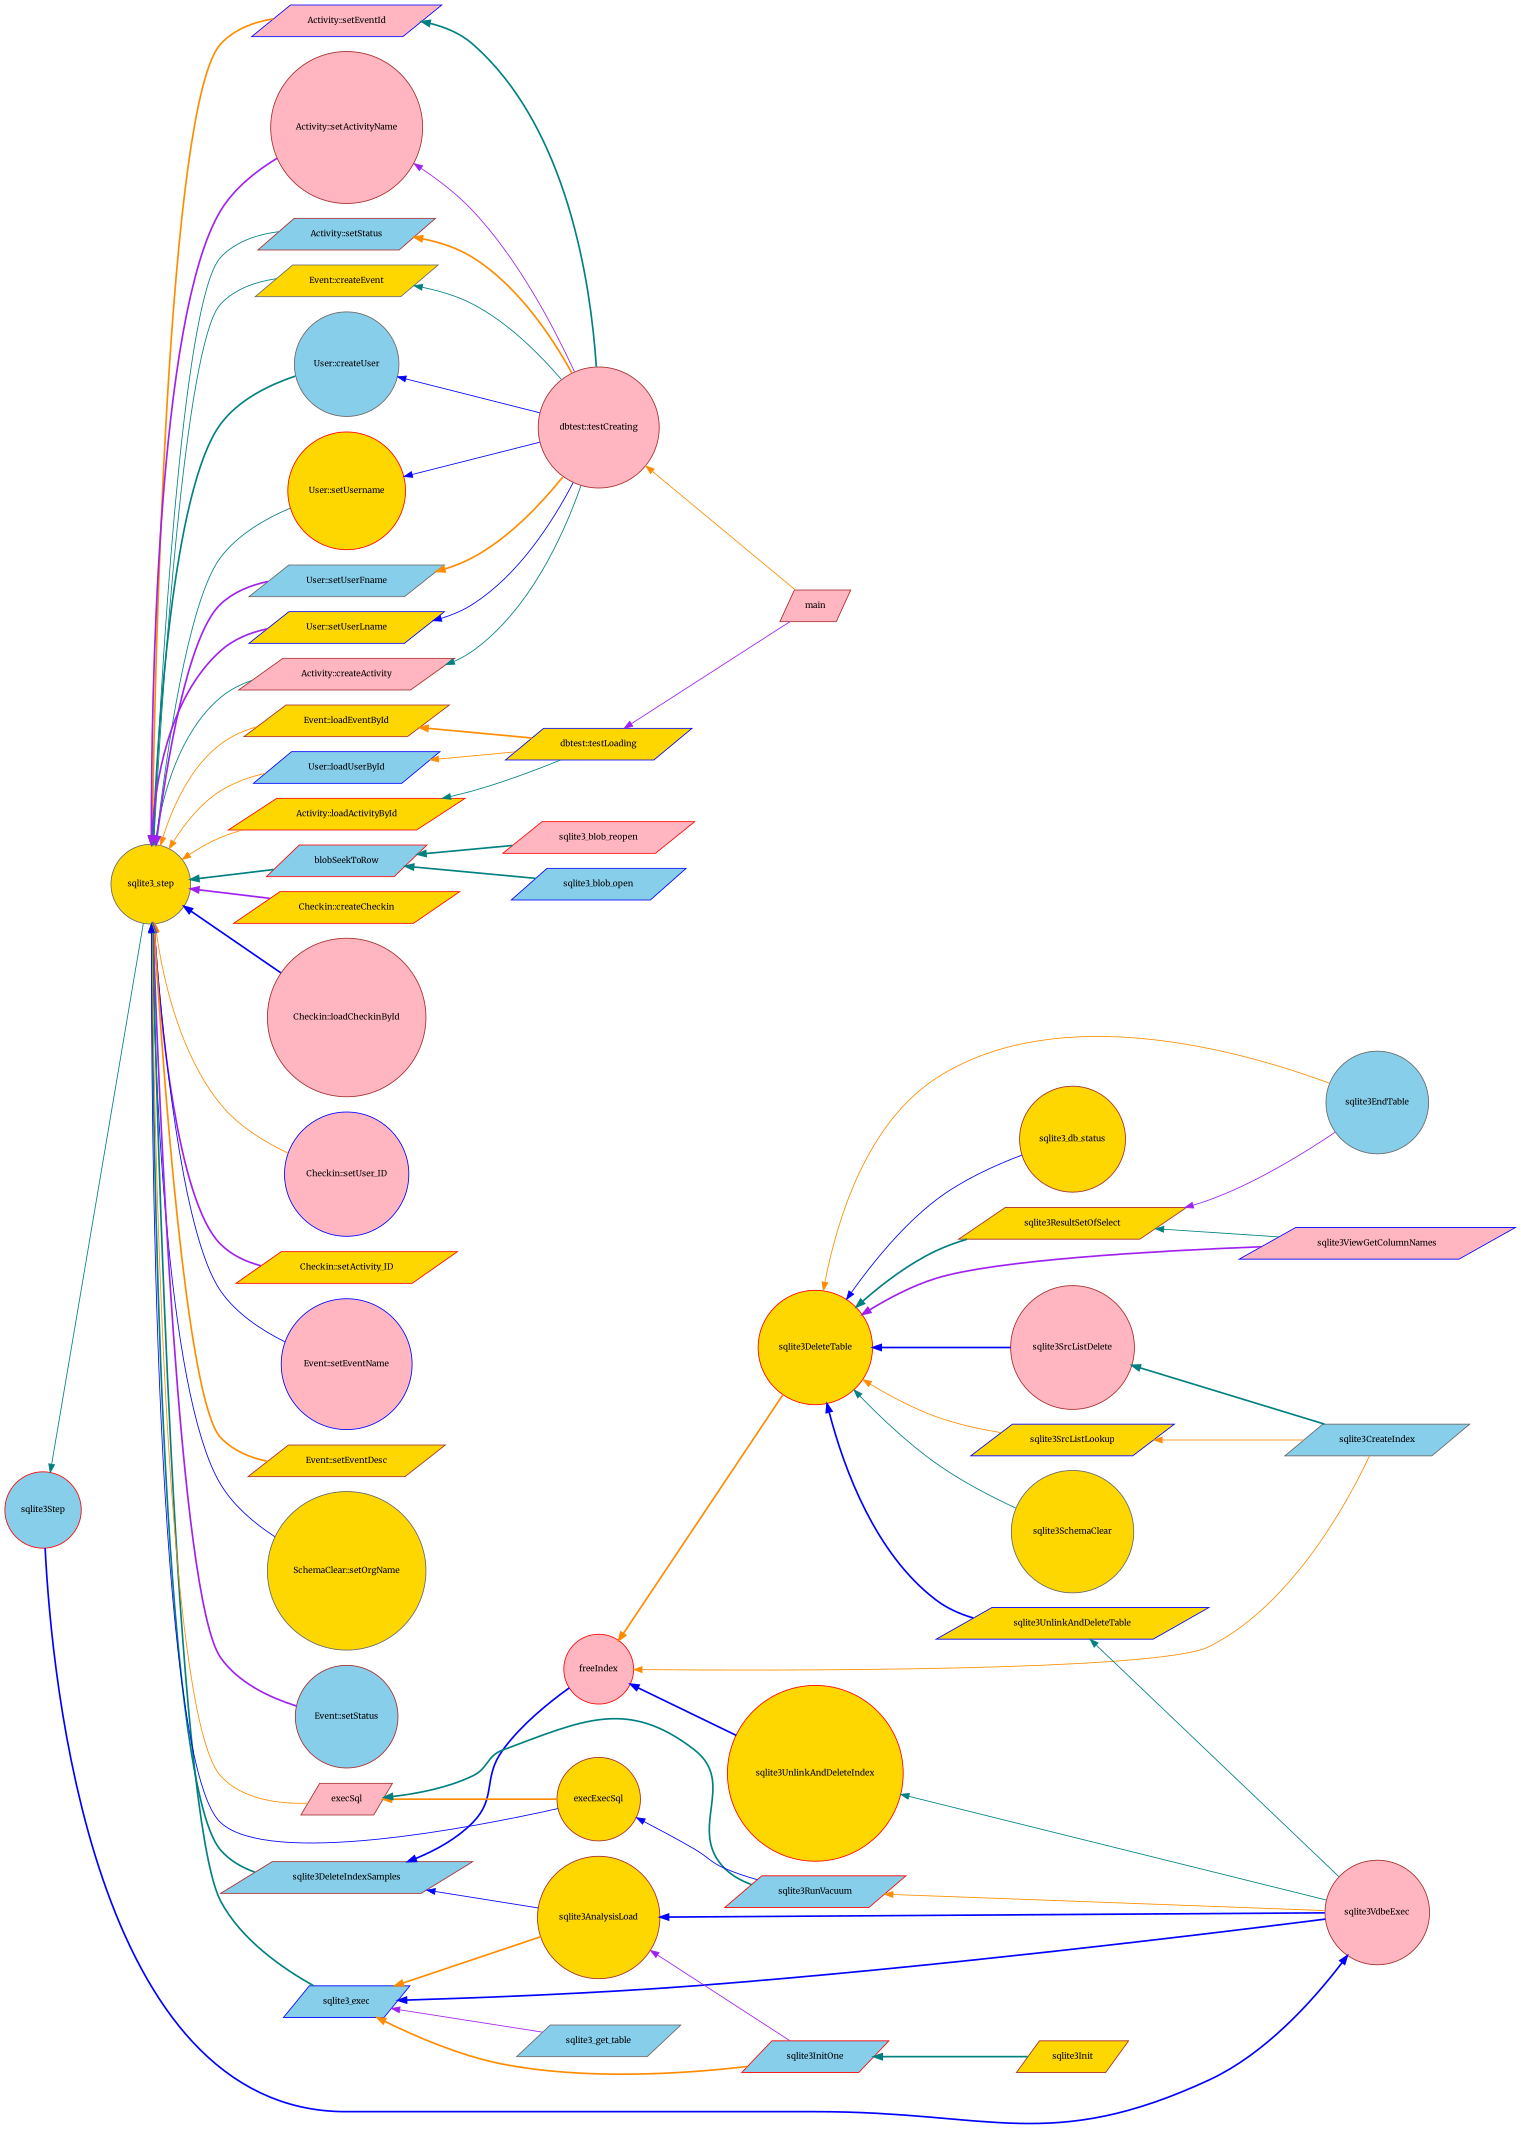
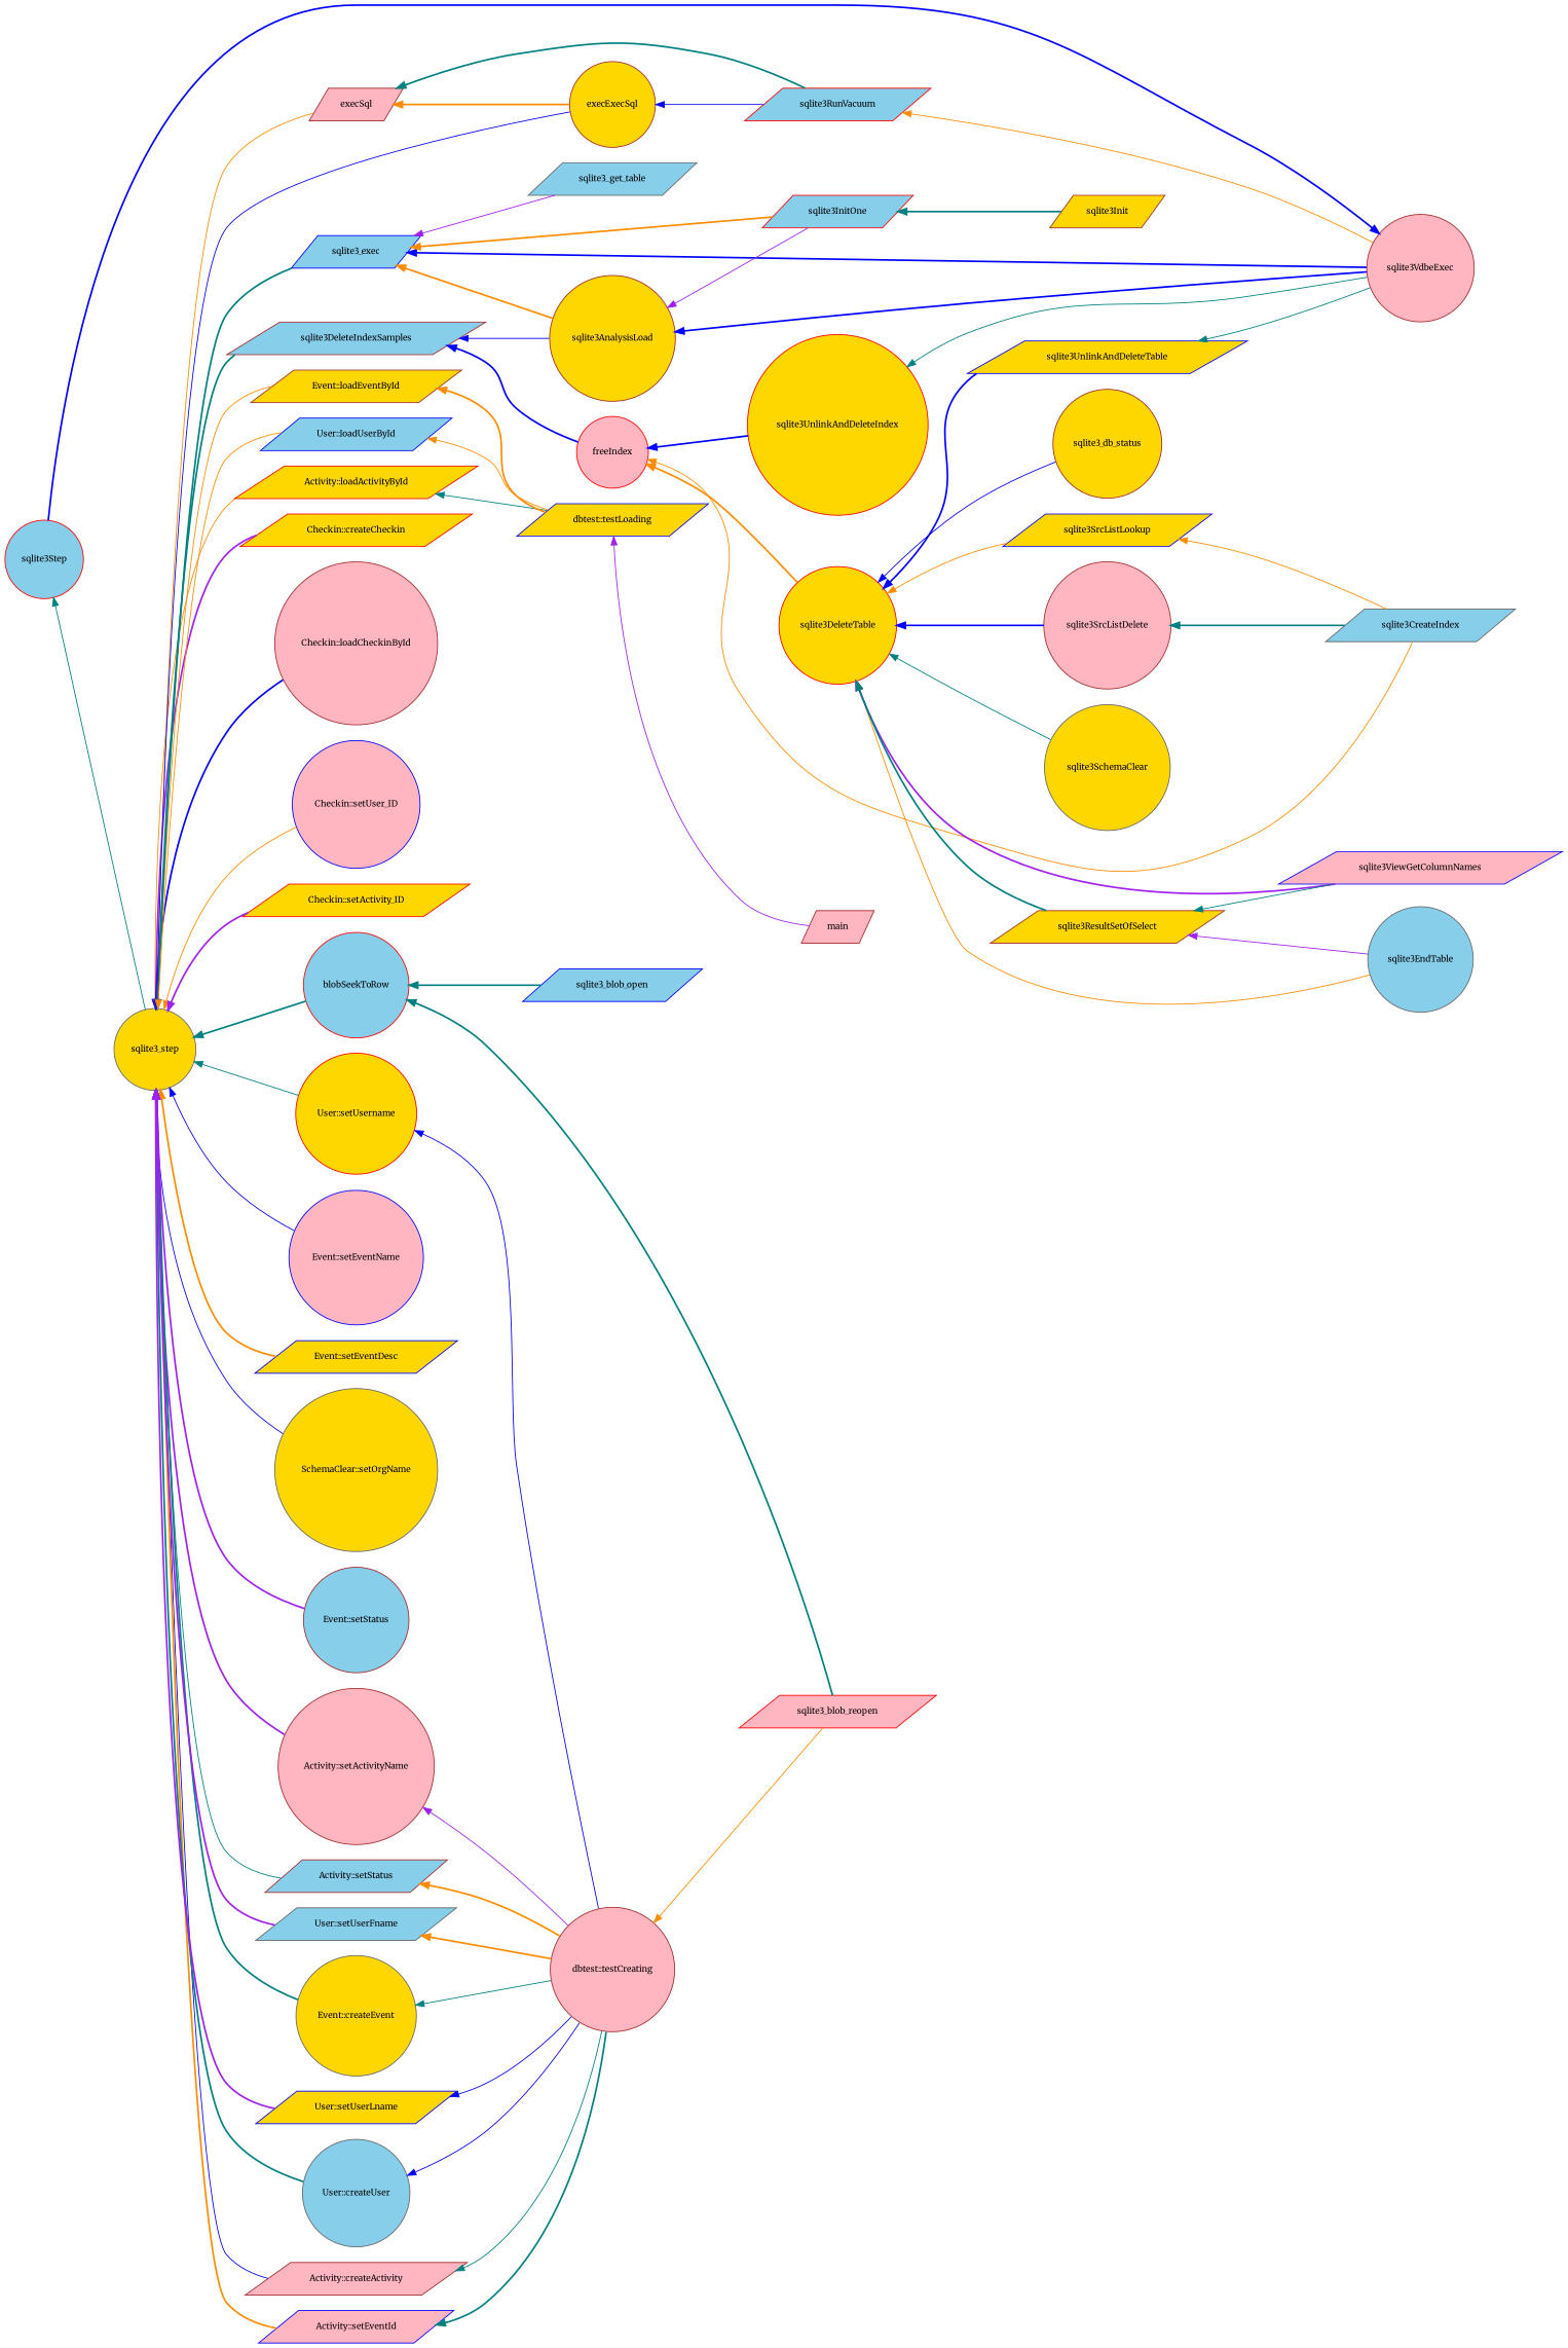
  digraph {
    fontname=Merriweather
    rankdir=LR
    node [color=brown fillcolor=gold fontname=Merriweather fontsize=10 shape=parallelogram style=filled]
    edge [color=teal dir=back fontname=Merriweather fontsize=10 labelfontname=FreeSans labelfontsize=10 style=solid]
    n1 [color=red fillcolor=skyblue fontcolor=black height=0.2 label=sqlite3Step shape=circle width=0.4]
    n2 [color=gray40 height=0.2 label=sqlite3_step shape=circle width=0.4]
    n3 [fillcolor=lightpink height=0.2 label="Activity::createActivity" width=0.4]
    n4 [color=red height=0.2 label="Activity::loadActivityById" width=0.4]
    n5 [color=blue fillcolor=lightpink height=0.2 label="Activity::setEventId" width=0.4]
    n6 [fillcolor=lightpink height=0.2 label="Activity::setActivityName" shape=circle width=0.4]
    n7 [fillcolor=skyblue height=0.2 label="Activity::setStatus" width=0.4]
    n8 [color=red height=0.2 label="Checkin::createCheckin" width=0.4]
    n9 [fillcolor=lightpink height=0.2 label="Checkin::loadCheckinById" shape=circle width=0.4]
    n10 [color=blue fillcolor=lightpink height=0.2 label="Checkin::setUser_ID" shape=circle width=0.4]
    n11 [color=red height=0.2 label="Checkin::setActivity_ID" width=0.4]
-   n12 [color=gray40 height=0.2 label="Event::createEvent" width=0.4]
+   n12 [color=gray40 height=0.2 label="Event::createEvent" shape=circle width=0.4]
    n13 [height=0.2 label="Event::loadEventById" width=0.4]
    n14 [color=blue fillcolor=lightpink height=0.2 label="Event::setEventName" shape=circle width=0.4]
-   n15 [height=0.2 label="Event::setEventDesc" width=0.4]
+   n15 [color=blue height=0.2 label="Event::setEventDesc" width=0.4]
    n16 [color=gray40 height=0.2 label="SchemaClear::setOrgName" shape=circle width=0.4]
    n17 [fillcolor=skyblue height=0.2 label="Event::setStatus" shape=circle width=0.4]
-   n18 [color=red fillcolor=skyblue height=0.2 label=blobSeekToRow width=0.4]
+   n18 [color=red fillcolor=skyblue height=0.2 label=blobSeekToRow shape=circle width=0.4]
    n19 [fillcolor=skyblue height=0.2 label=sqlite3DeleteIndexSamples width=0.4]
    n20 [color=blue fillcolor=skyblue height=0.2 label=sqlite3_exec width=0.4]
    n21 [fillcolor=lightpink height=0.2 label=execSql width=0.4]
    n22 [height=0.2 label=execExecSql shape=circle width=0.4]
    n23 [color=gray40 fillcolor=skyblue height=0.2 label="User::createUser" shape=circle width=0.4]
    n24 [color=blue fillcolor=skyblue height=0.2 label="User::loadUserById" width=0.4]
    n25 [color=red height=0.2 label="User::setUsername" shape=circle width=0.4]
    n26 [color=gray40 fillcolor=skyblue height=0.2 label="User::setUserFname" width=0.4]
    n27 [color=blue height=0.2 label="User::setUserLname" width=0.4]
    n28 [fillcolor=lightpink height=0.2 label="dbtest::testCreating" shape=circle width=0.4]
    n29 [color=blue height=0.2 label="dbtest::testLoading" width=0.4]
    n30 [color=blue fillcolor=skyblue height=0.2 label=sqlite3_blob_open width=0.4]
    n31 [color=red fillcolor=lightpink height=0.2 label=sqlite3_blob_reopen width=0.4]
    n32 [height=0.2 label=sqlite3AnalysisLoad shape=circle width=0.4]
    n33 [color=red fillcolor=lightpink height=0.2 label=freeIndex shape=circle width=0.4]
    n34 [fillcolor=lightpink height=0.2 label=sqlite3VdbeExec shape=circle width=0.4]
    n35 [color=red fillcolor=skyblue height=0.2 label=sqlite3InitOne width=0.4]
    n36 [color=gray40 fillcolor=skyblue height=0.2 label=sqlite3_get_table width=0.4]
    n37 [color=red fillcolor=skyblue height=0.2 label=sqlite3RunVacuum width=0.4]
    n38 [fillcolor=lightpink height=0.2 label=main width=0.4]
    n39 [color=red height=0.2 label=sqlite3UnlinkAndDeleteIndex shape=circle width=0.4]
    n40 [color=red height=0.2 label=sqlite3DeleteTable shape=circle width=0.4]
    n41 [color=gray40 fillcolor=skyblue height=0.2 label=sqlite3CreateIndex width=0.4]
    n42 [height=0.2 label=sqlite3Init width=0.4]
    n43 [height=0.2 label=sqlite3_db_status shape=circle width=0.4]
    n44 [color=blue height=0.2 label=sqlite3UnlinkAndDeleteTable width=0.4]
    n45 [color=gray40 fillcolor=skyblue height=0.2 label=sqlite3EndTable shape=circle width=0.4]
    n46 [color=blue fillcolor=lightpink height=0.2 label=sqlite3ViewGetColumnNames width=0.4]
    n47 [fillcolor=lightpink height=0.2 label=sqlite3SrcListDelete shape=circle width=0.4]
    n48 [color=gray40 height=0.2 label=sqlite3SchemaClear shape=circle width=0.4]
    n49 [color=blue height=0.2 label=sqlite3SrcListLookup width=0.4]
    n50 [height=0.2 label=sqlite3ResultSetOfSelect width=0.4]
    n1 -> n2
-   n2 -> n3
+   n2 -> n3 [color=blue]
    n2 -> n4 [color=darkorange]
    n2 -> n5 [color=darkorange style=bold]
    n2 -> n6 [color=purple style=bold]
    n2 -> n7
    n2 -> n8 [color=purple style=bold]
    n2 -> n9 [color=blue style=bold]
    n2 -> n10 [color=darkorange]
    n2 -> n11 [color=purple style=bold]
-   n2 -> n12
+   n2 -> n12 [style=bold]
    n2 -> n13 [color=darkorange]
    n2 -> n14 [color=blue]
    n2 -> n15 [color=darkorange style=bold]
    n2 -> n16 [color=blue]
    n2 -> n17 [color=purple style=bold]
    n2 -> n18 [style=bold]
    n2 -> n19 [style=bold]
    n2 -> n20 [style=bold]
    n2 -> n21 [color=darkorange]
    n2 -> n22 [color=blue]
    n2 -> n23 [style=bold]
    n2 -> n24 [color=darkorange]
    n2 -> n25
    n2 -> n26 [color=purple style=bold]
    n2 -> n27 [color=purple style=bold]
    n3 -> n28
    n4 -> n29
    n5 -> n28 [style=bold]
    n6 -> n28 [color=purple]
    n7 -> n28 [color=darkorange style=bold]
    n12 -> n28
    n13 -> n29 [color=darkorange style=bold]
    n18 -> n30 [style=bold]
    n18 -> n31 [style=bold]
    n19 -> n32 [color=blue]
    n19 -> n33 [color=blue style=bold]
    n20 -> n32 [color=darkorange style=bold]
    n20 -> n34 [color=blue style=bold]
    n20 -> n35 [color=darkorange style=bold]
    n20 -> n36 [color=purple]
    n21 -> n22 [color=darkorange style=bold]
    n21 -> n37 [style=bold]
    n22 -> n37 [color=blue]
    n23 -> n28 [color=blue]
    n24 -> n29 [color=darkorange]
    n25 -> n28 [color=blue]
    n26 -> n28 [color=darkorange style=bold]
    n27 -> n28 [color=blue]
-   n28 -> n38 [color=darkorange]
+   n28 -> n31 [color=darkorange]
    n29 -> n38 [color=purple]
    n32 -> n34 [color=blue style=bold]
    n32 -> n35 [color=purple]
    n33 -> n39 [color=blue style=bold]
    n33 -> n40 [color=darkorange style=bold]
    n33 -> n41 [color=darkorange]
    n34 -> n1 [color=blue style=bold]
    n35 -> n42 [style=bold]
    n37 -> n34 [color=darkorange]
    n39 -> n34
    n40 -> n43 [color=blue]
    n40 -> n44 [color=blue style=bold]
    n40 -> n45 [color=darkorange]
    n40 -> n46 [color=purple style=bold]
    n40 -> n47 [color=blue style=bold]
    n40 -> n48
    n40 -> n49 [color=darkorange]
    n40 -> n50 [style=bold]
    n44 -> n34
    n47 -> n41 [style=bold]
    n49 -> n41 [color=darkorange]
    n50 -> n45 [color=purple]
    n50 -> n46
  }
